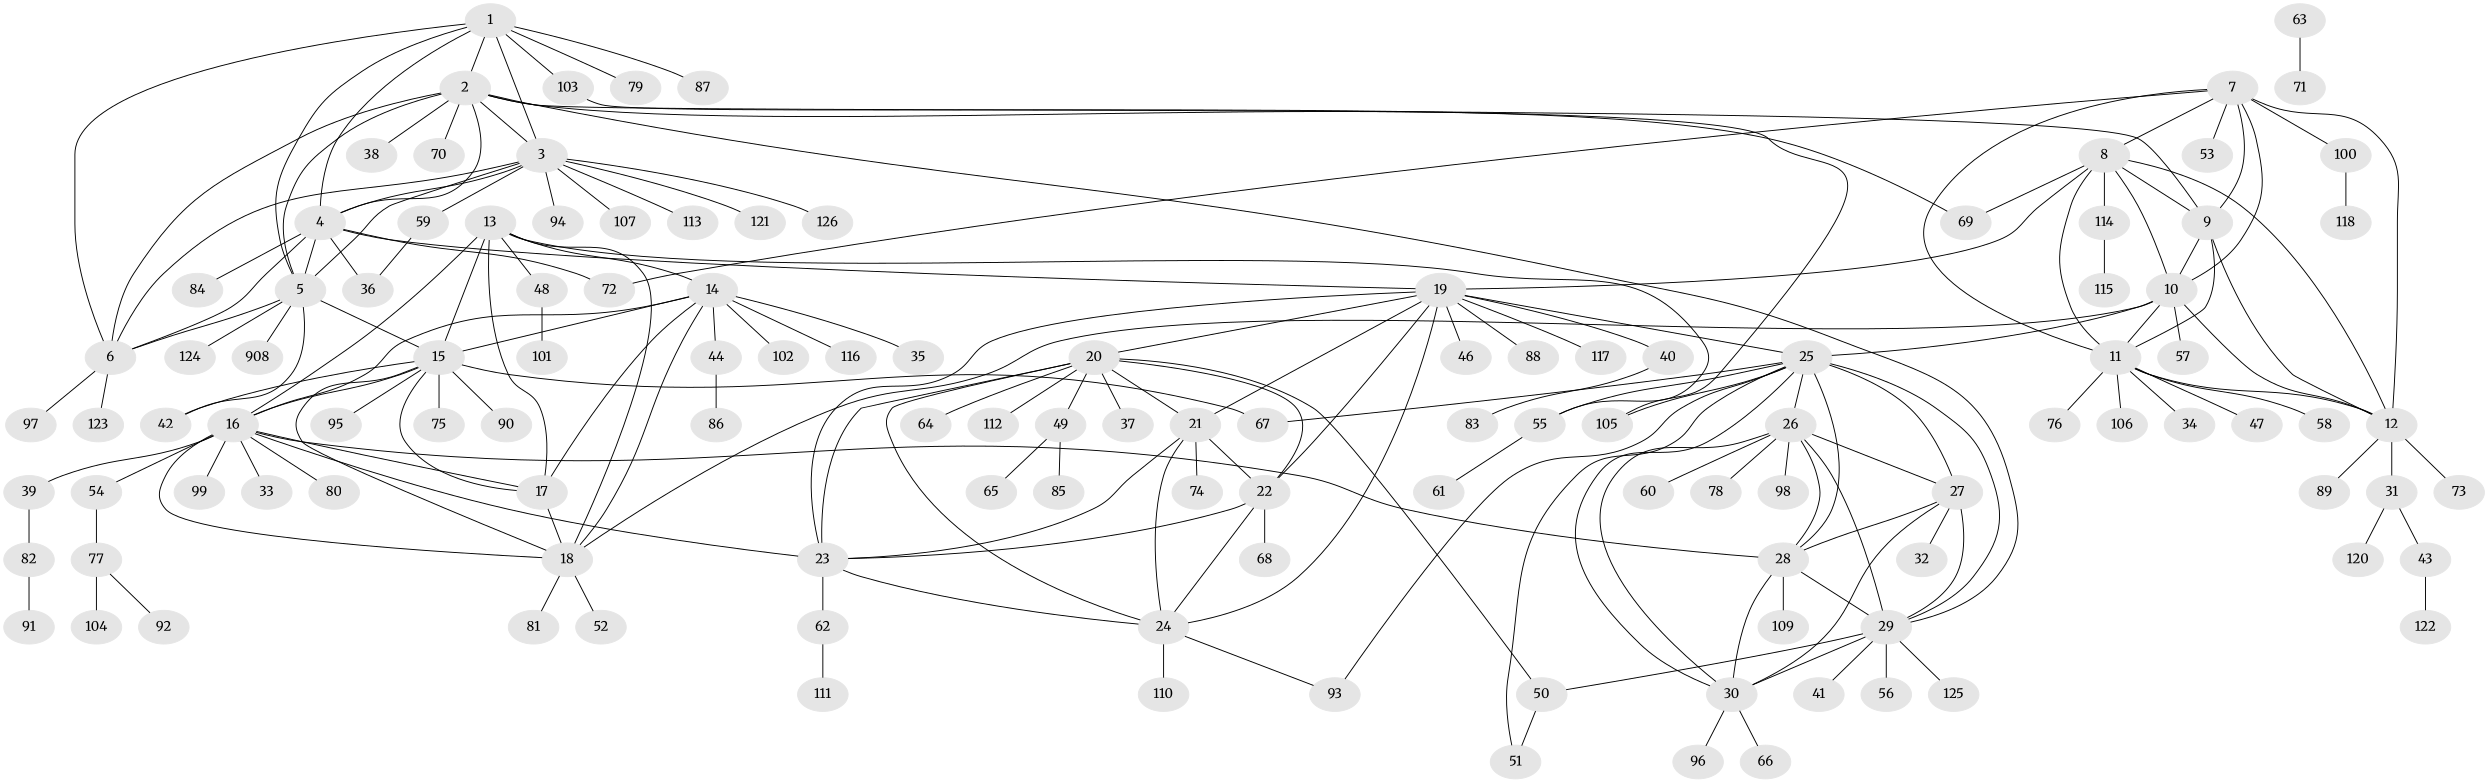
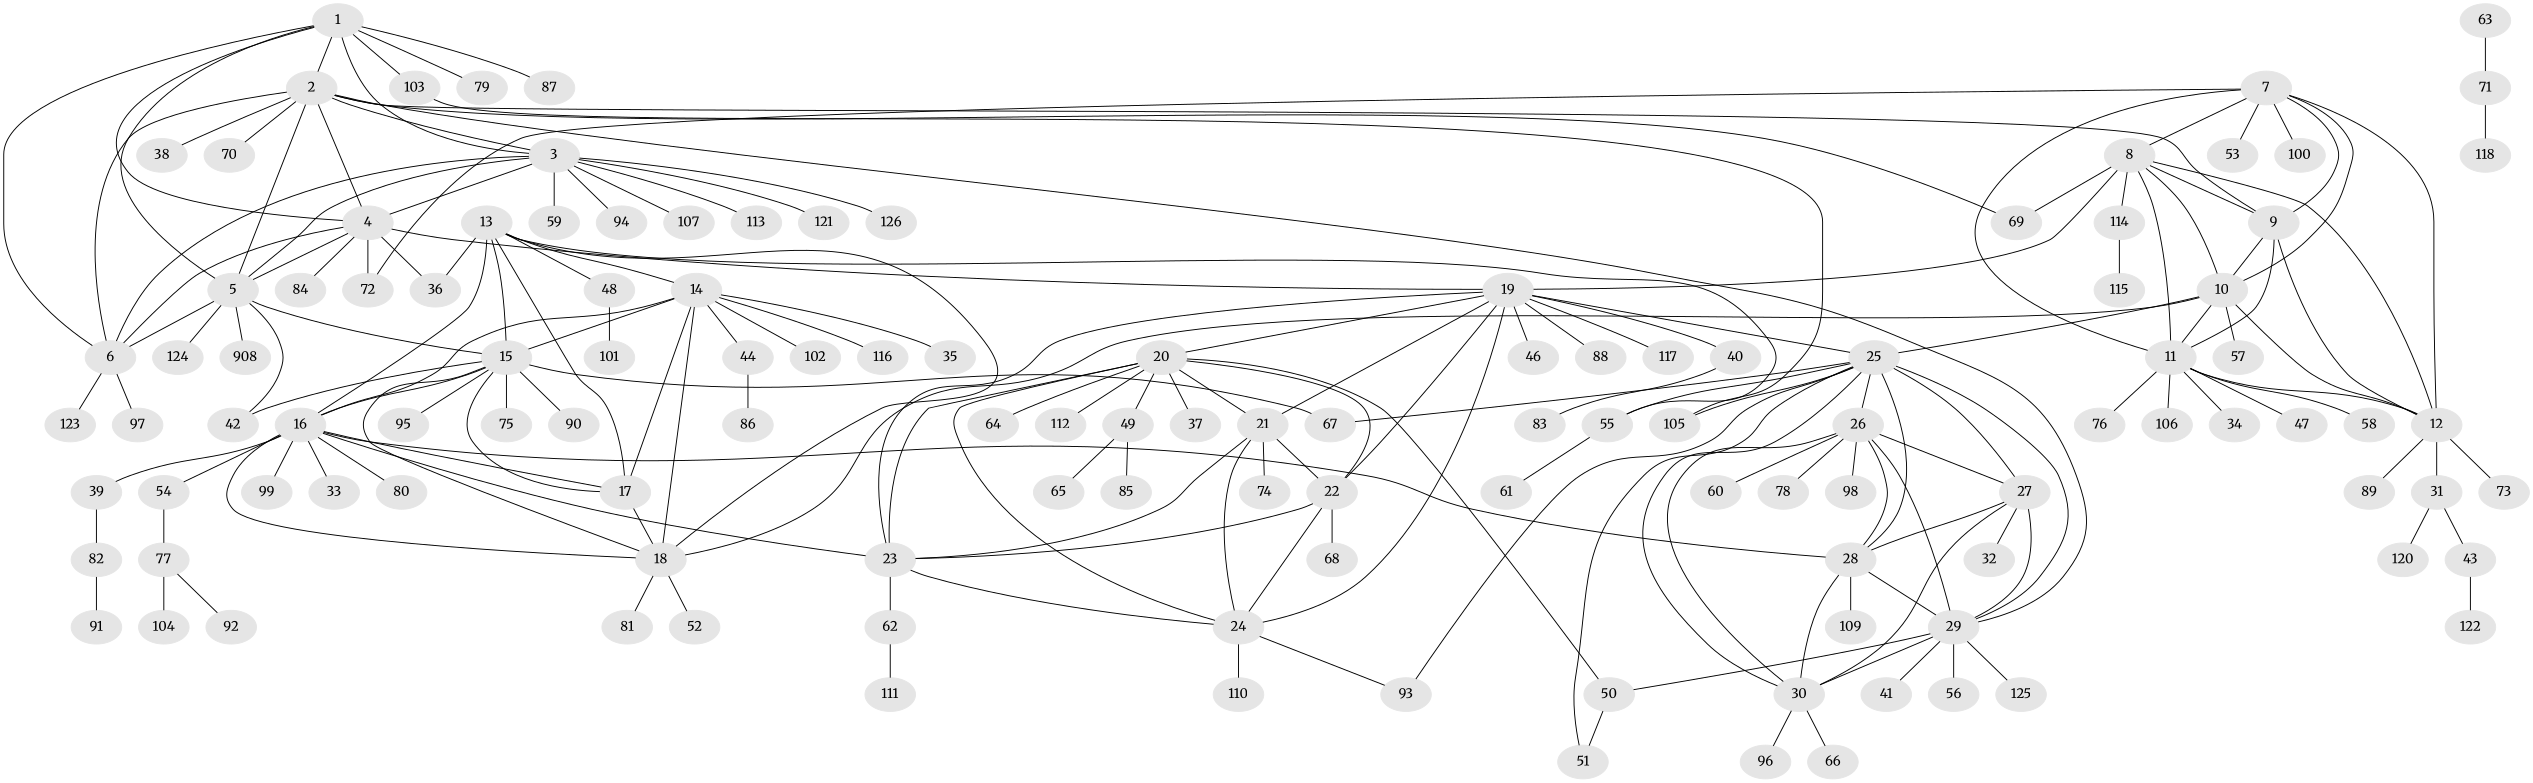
  graph {
    fontname=Merriweather
    node [color=gray90 fontname=Merriweather style=filled]
    edge [fontname=Merriweather]
    1
    2
    3
    4
    5
    6
    79
    87
    103
    9
    29
    38
    69
    70
    59
    94
    107
    113
    121
    126
    19
    36
    72
    84
    15
    42
    n27 [label=908]
    124
    97
    123
    105
    10
    11
    12
    50
    30
    41
    56
    125
    25
    23
    20
    21
    22
    24
    40
    46
    88
    117
    18
    16
    17
    67
    75
    90
    95
    7
    8
    53
    100
    114
    57
    34
    47
    58
    76
    106
    31
    73
    89
    63
    71
    115
    52
    81
    55
    28
    93
    26
    27
    51
    43
    120
    13
    14
    48
    35
    44
    102
    116
    33
    39
    54
    80
    99
    101
    61
    86
    62
    109
    82
    77
    37
    49
    64
    112
    74
    68
    110
    83
    65
    85
    111
    60
    78
    98
    32
    66
    96
    122
    91
    92
    104
    118
    1 -- 2
    1 -- 3
    1 -- 4
    1 -- 5
    1 -- 6
    1 -- 79
    1 -- 87
    1 -- 103
    2 -- 3
    2 -- 4
    2 -- 5
    2 -- 6
    2 -- 9
    2 -- 29
    2 -- 38
    2 -- 69
    2 -- 70
    3 -- 4
    3 -- 5
    3 -- 6
    3 -- 59
    3 -- 94
    3 -- 107
    3 -- 113
    3 -- 121
    3 -- 126
    4 -- 5
    4 -- 6
    4 -- 19
    4 -- 36
    4 -- 72
    4 -- 84
    5 -- 6
    5 -- 15
    5 -- 42
    5 -- n27
    5 -- 124
    6 -- 97
    6 -- 123
    103 -- 105
    9 -- 10
    9 -- 11
    9 -- 12
    29 -- 50
    29 -- 30
    29 -- 41
    29 -- 56
    29 -- 125
    19 -- 25
    19 -- 23
    19 -- 20
    19 -- 21
    19 -- 22
    19 -- 24
    19 -- 40
    19 -- 46
    19 -- 88
    19 -- 117
    15 -- 42
    15 -- 18
    15 -- 16
    15 -- 17
    15 -- 67
    15 -- 75
    15 -- 90
    15 -- 95
    10 -- 11
    10 -- 12
    10 -- 25
    10 -- 18
    10 -- 57
    11 -- 12
    11 -- 34
    11 -- 47
    11 -- 58
    11 -- 76
    11 -- 106
    12 -- 31
    12 -- 73
    12 -- 89
    50 -- 51
    30 -- 66
    30 -- 96
    25 -- 29
    25 -- 105
    25 -- 30
    25 -- 67
    25 -- 55
    25 -- 28
    25 -- 93
    25 -- 26
    25 -- 27
    25 -- 51
    23 -- 24
    23 -- 62
    20 -- 50
    20 -- 23
    20 -- 21
    20 -- 22
    20 -- 24
    20 -- 37
    20 -- 49
    20 -- 64
    20 -- 112
    21 -- 23
    21 -- 22
    21 -- 24
    21 -- 74
    22 -- 23
    22 -- 24
    22 -- 68
    24 -- 93
    24 -- 110
    40 -- 83
    18 -- 52
    18 -- 81
    16 -- 23
    16 -- 18
    16 -- 17
    16 -- 28
    16 -- 33
    16 -- 39
    16 -- 54
    16 -- 80
    16 -- 99
    17 -- 18
    7 -- 9
    7 -- 72
    7 -- 10
    7 -- 11
    7 -- 12
    7 -- 8
    7 -- 53
    7 -- 100
    8 -- 9
    8 -- 69
    8 -- 19
    8 -- 10
    8 -- 11
    8 -- 12
    8 -- 114
    114 -- 115
    31 -- 43
    31 -- 120
    63 -- 71
-   100 -- 118
+   71 -- 118
    55 -- 61
    28 -- 29
    28 -- 30
    28 -- 109
    26 -- 29
    26 -- 30
    26 -- 28
    26 -- 27
    26 -- 60
    26 -- 78
    26 -- 98
    27 -- 29
    27 -- 30
    27 -- 28
    27 -- 32
    43 -- 122
-   59 -- 36
+   13 -- 36
    13 -- 15
    13 -- 18
    13 -- 16
    13 -- 17
    13 -- 55
    13 -- 14
    13 -- 48
    14 -- 15
    14 -- 18
    14 -- 16
    14 -- 17
    14 -- 35
    14 -- 44
    14 -- 102
    14 -- 116
    48 -- 101
    44 -- 86
    39 -- 82
    54 -- 77
    62 -- 111
    82 -- 91
    77 -- 92
    77 -- 104
    49 -- 65
    49 -- 85
  }
